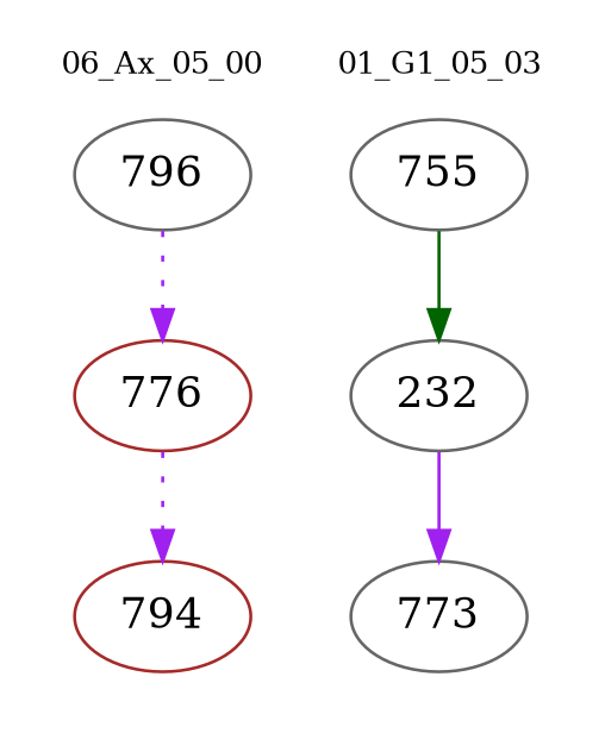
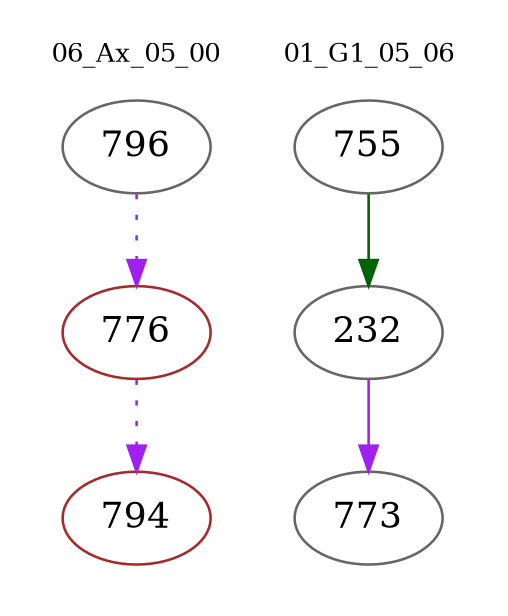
  digraph {
    node [color=gray40]
    edge [color=purple style=dotted]
    n1 [label=796]
    n2 [color=brown label=776]
    n3 [color=brown label=794]
    n4 [label=755]
    n5 [label=232]
    n6 [label=773]
    subgraph cluster_1 {
      color=white
      fontsize=10
      label="06_Ax_05_00"
      n1
      n2
      n3
    }
    subgraph cluster_2 {
      color=white
      fontsize=10
-     label="01_G1_05_03"
+     label="01_G1_05_06"
      n4
      n5
      n6
    }
    n1 -> n2
    n2 -> n3
    n4 -> n5 [color=darkgreen style=solid]
    n5 -> n6 [style=solid]
  }
